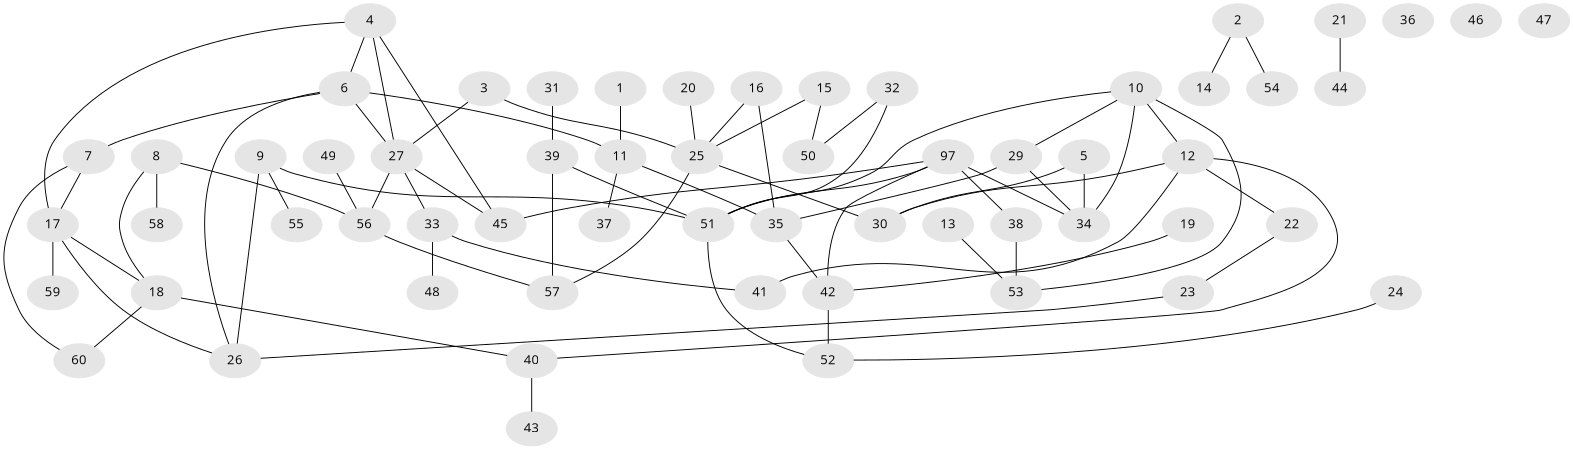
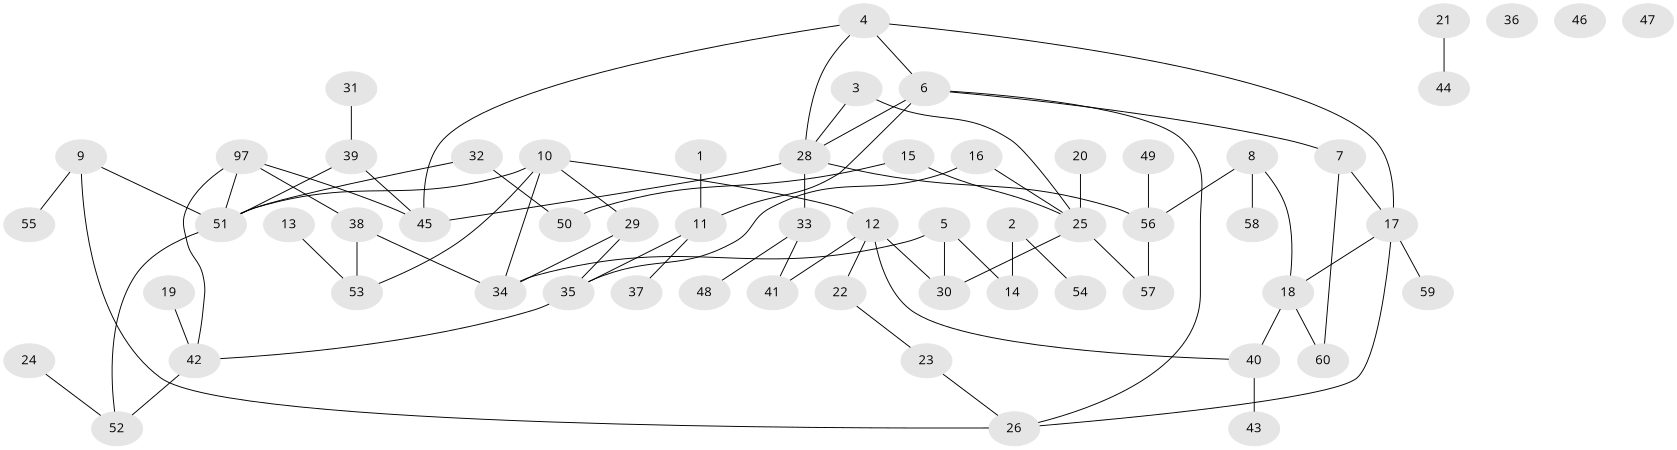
  graph {
    fontname="Open Sans"
    node [color=gray90 fontname="Open Sans" style=filled]
    edge [fontname="Open Sans"]
    1
    11
    35
    37
    2
    14
    54
    3
    25
-   28 [label=27]
+   28
    30
    57
    45
    56
    33
    4
    6
    17
    7
    26
    18
    59
    5
    34
    60
    8
    58
    40
    9
    51
    55
    52
    10
    12
    29
    53
    22
    41
    42
    23
    43
    13
    15
    50
    16
    19
    20
    21
    44
    24
    n51 [label=97]
    38
    48
    39
    31
    32
    36
    46
    47
    49
    1 -- 11
    11 -- 35
    11 -- 37
    35 -- 42
    2 -- 14
    2 -- 54
    3 -- 25
    3 -- 28
    25 -- 30
    25 -- 57
    28 -- 45
    28 -- 56
    28 -- 33
    56 -- 57
    33 -- 41
    33 -- 48
    4 -- 28
    4 -- 45
    4 -- 6
    4 -- 17
    6 -- 11
    6 -- 28
    6 -- 7
    6 -- 26
    17 -- 26
    17 -- 18
    17 -- 59
    7 -- 17
    7 -- 60
    18 -- 60
    18 -- 40
+   5 -- 14
    5 -- 30
    5 -- 34
    8 -- 56
    8 -- 18
    8 -- 58
    40 -- 43
    9 -- 26
    9 -- 51
    9 -- 55
    51 -- 52
    10 -- 34
    10 -- 51
    10 -- 12
    10 -- 29
    10 -- 53
    12 -- 30
    12 -- 40
    12 -- 22
    12 -- 41
    29 -- 35
    29 -- 34
    22 -- 23
    42 -- 52
    23 -- 26
    13 -- 53
    15 -- 25
    15 -- 50
    16 -- 35
    16 -- 25
    19 -- 42
    20 -- 25
    21 -- 44
    24 -- 52
    n51 -- 45
-   n51 -- 34
+   38 -- 34
    n51 -- 51
    n51 -- 42
    n51 -- 38
    38 -- 53
-   39 -- 57
+   39 -- 45
    39 -- 51
    31 -- 39
    32 -- 51
    32 -- 50
    49 -- 56
  }
